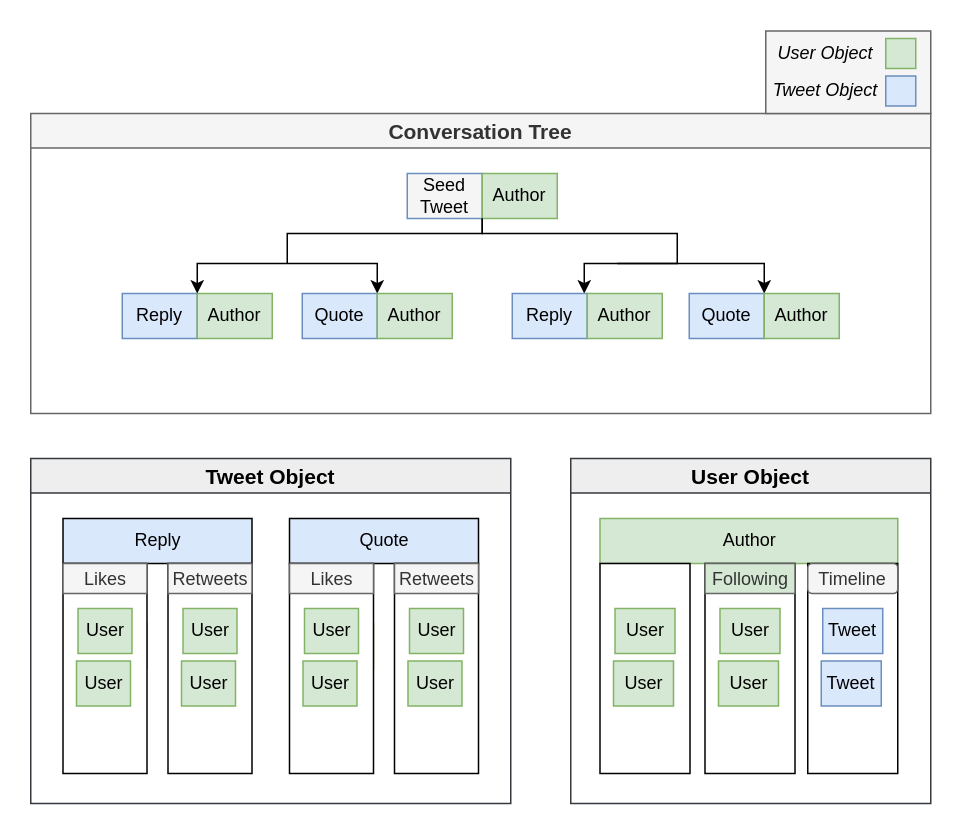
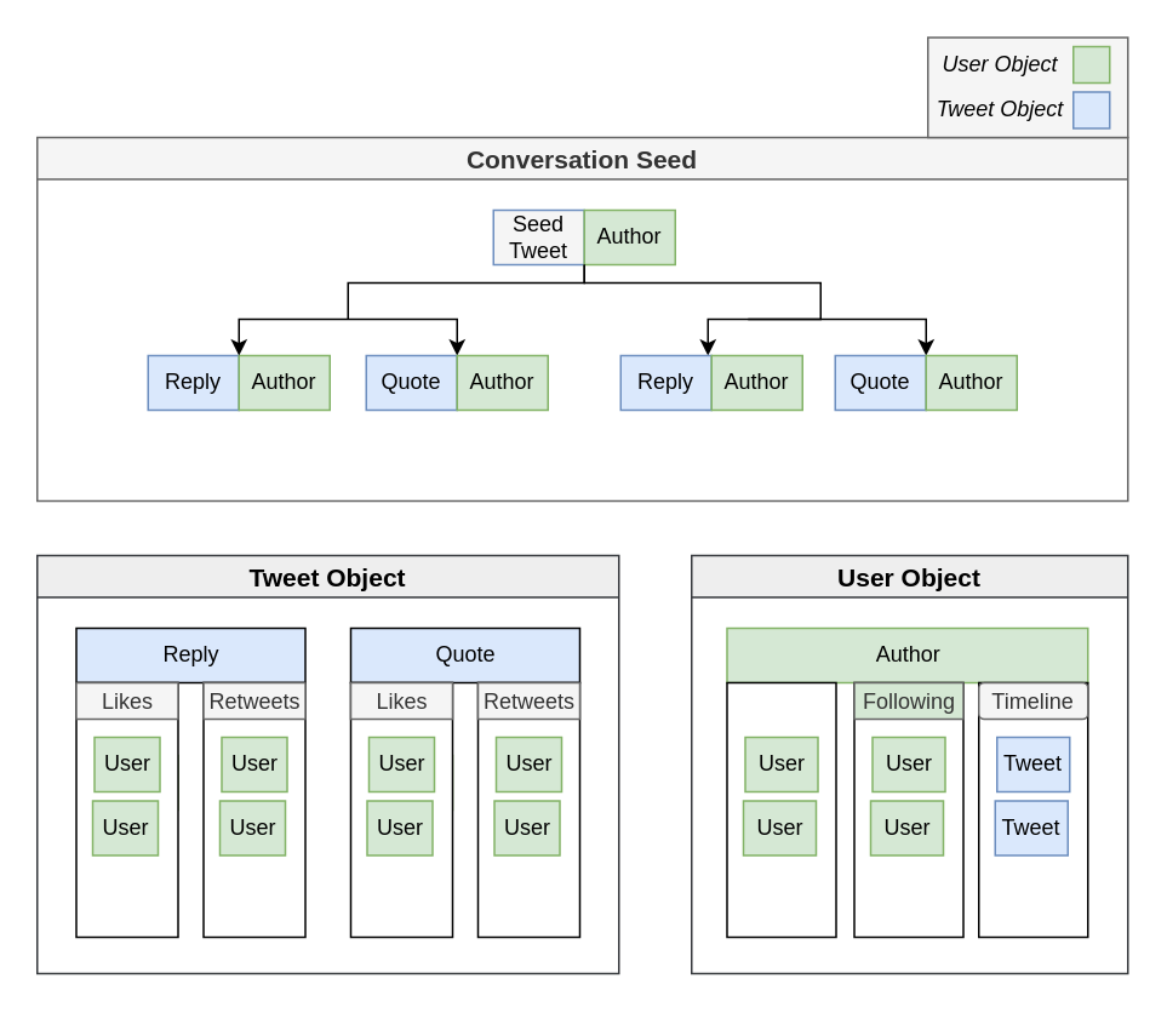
  <mxCell id="0" />
  <mxCell id="1" parent="0" />
- <mxCell id="2" value="Conversation Tree" style="swimlane;fontSize=14;fillColor=#f5f5f5;fontColor=#333333;strokeColor=#666666;" vertex="1" parent="1"><mxGeometry x="20" y="75" width="600" height="200" as="geometry"><mxRectangle x="40" y="80" width="150" height="23" as="alternateBounds" /></mxGeometry></mxCell>
+ <mxCell id="2" value="Conversation Seed" style="swimlane;fontSize=14;fillColor=#f5f5f5;fontColor=#333333;strokeColor=#666666;" vertex="1" parent="1"><mxGeometry x="20" y="75" width="600" height="200" as="geometry"><mxRectangle x="40" y="80" width="150" height="23" as="alternateBounds" /></mxGeometry></mxCell>
  <mxCell id="3" value="Seed Tweet" style="rounded=0;whiteSpace=wrap;html=1;fillColor=#f5f5f5;strokeColor=#6c8ebf;" vertex="1" parent="2"><mxGeometry x="251" y="40" width="50" height="30" as="geometry" /></mxCell>
  <mxCell id="4" value="Author" style="rounded=0;whiteSpace=wrap;html=1;fillColor=#d5e8d4;strokeColor=#82b366;" vertex="1" parent="2"><mxGeometry x="301" y="40" width="50" height="30" as="geometry" /></mxCell>
  <mxCell id="5" value="Reply" style="rounded=0;whiteSpace=wrap;html=1;fillColor=#dae8fc;strokeColor=#6c8ebf;" vertex="1" parent="2"><mxGeometry x="61" y="120" width="50" height="30" as="geometry" /></mxCell>
  <mxCell id="6" value="Author" style="rounded=0;whiteSpace=wrap;html=1;fillColor=#d5e8d4;strokeColor=#82b366;" vertex="1" parent="2"><mxGeometry x="111" y="120" width="50" height="30" as="geometry" /></mxCell>
  <mxCell id="7" value="Quote" style="rounded=0;whiteSpace=wrap;html=1;fillColor=#dae8fc;strokeColor=#6c8ebf;" vertex="1" parent="2"><mxGeometry x="181" y="120" width="50" height="30" as="geometry" /></mxCell>
  <mxCell id="8" style="edgeStyle=orthogonalEdgeStyle;rounded=0;orthogonalLoop=1;jettySize=auto;html=1;exitX=0;exitY=0;exitDx=0;exitDy=0;entryX=0;entryY=0;entryDx=0;entryDy=0;fontSize=14;endArrow=classic;endFill=1;startArrow=classic;startFill=1;" edge="1" parent="2" source="9" target="6"><mxGeometry relative="1" as="geometry" /></mxCell>
  <mxCell id="9" value="Author" style="rounded=0;whiteSpace=wrap;html=1;fillColor=#d5e8d4;strokeColor=#82b366;" vertex="1" parent="2"><mxGeometry x="231" y="120" width="50" height="30" as="geometry" /></mxCell>
  <mxCell id="10" value="Quote" style="rounded=0;whiteSpace=wrap;html=1;fillColor=#dae8fc;strokeColor=#6c8ebf;" vertex="1" parent="2"><mxGeometry x="439" y="120" width="50" height="30" as="geometry" /></mxCell>
  <mxCell id="11" style="edgeStyle=orthogonalEdgeStyle;rounded=0;orthogonalLoop=1;jettySize=auto;html=1;exitX=0;exitY=0;exitDx=0;exitDy=0;entryX=0;entryY=0;entryDx=0;entryDy=0;fontSize=14;endArrow=classic;endFill=1;startArrow=classic;startFill=1;" edge="1" parent="2" source="12"><mxGeometry relative="1" as="geometry"><mxPoint x="369" y="120" as="targetPoint" /><Array as="points"><mxPoint x="489" y="100" /><mxPoint x="369" y="100" /></Array></mxGeometry></mxCell>
  <mxCell id="12" value="Author" style="rounded=0;whiteSpace=wrap;html=1;fillColor=#d5e8d4;strokeColor=#82b366;" vertex="1" parent="2"><mxGeometry x="489" y="120" width="50" height="30" as="geometry" /></mxCell>
  <mxCell id="13" value="Reply" style="rounded=0;whiteSpace=wrap;html=1;fillColor=#dae8fc;strokeColor=#6c8ebf;" vertex="1" parent="2"><mxGeometry x="321" y="120" width="50" height="30" as="geometry" /></mxCell>
  <mxCell id="14" value="Author" style="rounded=0;whiteSpace=wrap;html=1;fillColor=#d5e8d4;strokeColor=#82b366;" vertex="1" parent="2"><mxGeometry x="371" y="120" width="50" height="30" as="geometry" /></mxCell>
  <mxCell id="15" value="" style="shape=image;html=1;verticalAlign=top;verticalLabelPosition=bottom;labelBackgroundColor=#ffffff;imageAspect=0;aspect=fixed;image=https://cdn2.iconfinder.com/data/icons/essential-web-5/50/more-dot-tripple-many-detail-128.png;fontSize=14;rotation=90;" vertex="1" parent="2"><mxGeometry x="101" y="160" width="20" height="20" as="geometry" /></mxCell>
  <mxCell id="16" value="" style="shape=image;html=1;verticalAlign=top;verticalLabelPosition=bottom;labelBackgroundColor=#ffffff;imageAspect=0;aspect=fixed;image=https://cdn2.iconfinder.com/data/icons/essential-web-5/50/more-dot-tripple-many-detail-128.png;fontSize=14;rotation=90;" vertex="1" parent="2"><mxGeometry x="221" y="160" width="20" height="20" as="geometry" /></mxCell>
  <mxCell id="17" value="" style="shape=image;html=1;verticalAlign=top;verticalLabelPosition=bottom;labelBackgroundColor=#ffffff;imageAspect=0;aspect=fixed;image=https://cdn2.iconfinder.com/data/icons/essential-web-5/50/more-dot-tripple-many-detail-128.png;fontSize=14;rotation=90;" vertex="1" parent="2"><mxGeometry x="361" y="160" width="20" height="20" as="geometry" /></mxCell>
  <mxCell id="18" value="" style="shape=image;html=1;verticalAlign=top;verticalLabelPosition=bottom;labelBackgroundColor=#ffffff;imageAspect=0;aspect=fixed;image=https://cdn2.iconfinder.com/data/icons/essential-web-5/50/more-dot-tripple-many-detail-128.png;fontSize=14;rotation=90;" vertex="1" parent="2"><mxGeometry x="481" y="160" width="20" height="20" as="geometry" /></mxCell>
  <mxCell id="19" value="" style="rounded=0;whiteSpace=wrap;html=1;fillColor=#f5f5f5;fontColor=#333333;strokeColor=#666666;" vertex="1" parent="1"><mxGeometry x="510" y="20" width="110" height="55" as="geometry" /></mxCell>
  <mxCell id="20" value="" style="rounded=0;whiteSpace=wrap;html=1;fillColor=#d5e8d4;strokeColor=#82b366;" vertex="1" parent="1"><mxGeometry x="590" y="25" width="20" height="20" as="geometry" /></mxCell>
  <mxCell id="21" value="&lt;i&gt;User Object&lt;/i&gt;" style="text;html=1;strokeColor=none;fillColor=none;align=center;verticalAlign=middle;whiteSpace=wrap;rounded=0;" vertex="1" parent="1"><mxGeometry x="510" y="20" width="80" height="30" as="geometry" /></mxCell>
  <mxCell id="22" value="" style="rounded=0;whiteSpace=wrap;html=1;fillColor=#dae8fc;strokeColor=#6c8ebf;" vertex="1" parent="1"><mxGeometry x="590" y="50" width="20" height="20" as="geometry" /></mxCell>
  <mxCell id="23" value="&lt;i&gt;Tweet Object&lt;/i&gt;" style="text;html=1;strokeColor=none;fillColor=none;align=center;verticalAlign=middle;whiteSpace=wrap;rounded=0;" vertex="1" parent="1"><mxGeometry x="510" y="45" width="80" height="30" as="geometry" /></mxCell>
  <mxCell id="24" value="Tweet Object" style="swimlane;fontSize=14;fillColor=#eeeeee;strokeColor=#36393d;startSize=23;" vertex="1" parent="1"><mxGeometry x="20" y="305" width="320" height="230" as="geometry"><mxRectangle x="40" y="80" width="150" height="23" as="alternateBounds" /></mxGeometry></mxCell>
  <mxCell id="25" value="Reply" style="rounded=0;whiteSpace=wrap;html=1;fillColor=#dae8fc;strokeColor=#000000;" vertex="1" parent="24"><mxGeometry x="21.5" y="40" width="126" height="30" as="geometry" /></mxCell>
  <mxCell id="26" value="Liker" style="rounded=0;whiteSpace=wrap;html=1;fillColor=#d5e8d4;strokeColor=#82b366;" vertex="1" parent="24"><mxGeometry x="27.5" y="110" width="50" height="30" as="geometry" /></mxCell>
  <mxCell id="27" value="" style="rounded=0;whiteSpace=wrap;html=1;fontSize=14;" vertex="1" parent="24"><mxGeometry x="21.5" y="70" width="56" height="140" as="geometry" /></mxCell>
  <mxCell id="28" value="User" style="rounded=0;whiteSpace=wrap;html=1;fillColor=#d5e8d4;strokeColor=#82b366;" vertex="1" parent="24"><mxGeometry x="31.5" y="100" width="36" height="30" as="geometry" /></mxCell>
  <mxCell id="29" value="User" style="rounded=0;whiteSpace=wrap;html=1;fillColor=#d5e8d4;strokeColor=#82b366;" vertex="1" parent="24"><mxGeometry x="30.5" y="135" width="36" height="30" as="geometry" /></mxCell>
  <mxCell id="30" value="" style="shape=image;html=1;verticalAlign=top;verticalLabelPosition=bottom;labelBackgroundColor=#ffffff;imageAspect=0;aspect=fixed;image=https://cdn2.iconfinder.com/data/icons/essential-web-5/50/more-dot-tripple-many-detail-128.png;fontSize=14;rotation=90;" vertex="1" parent="24"><mxGeometry x="38.5" y="170" width="20" height="20" as="geometry" /></mxCell>
  <mxCell id="31" value="&lt;font style=&quot;font-size: 12px&quot;&gt;Likes&lt;/font&gt;" style="rounded=0;whiteSpace=wrap;html=1;fontSize=14;fillColor=#f5f5f5;fontColor=#333333;strokeColor=#666666;" vertex="1" parent="24"><mxGeometry x="21.5" y="70" width="56" height="20" as="geometry" /></mxCell>
  <mxCell id="32" value="" style="rounded=0;whiteSpace=wrap;html=1;fontSize=14;" vertex="1" parent="24"><mxGeometry x="91.5" y="70" width="56" height="140" as="geometry" /></mxCell>
  <mxCell id="33" value="User" style="rounded=0;whiteSpace=wrap;html=1;fillColor=#d5e8d4;strokeColor=#82b366;" vertex="1" parent="24"><mxGeometry x="101.5" y="100" width="36" height="30" as="geometry" /></mxCell>
  <mxCell id="34" value="User" style="rounded=0;whiteSpace=wrap;html=1;fillColor=#d5e8d4;strokeColor=#82b366;" vertex="1" parent="24"><mxGeometry x="100.5" y="135" width="36" height="30" as="geometry" /></mxCell>
  <mxCell id="35" value="&lt;font style=&quot;font-size: 12px&quot;&gt;Retweets&lt;/font&gt;" style="rounded=0;whiteSpace=wrap;html=1;fontSize=14;fillColor=#f5f5f5;fontColor=#333333;strokeColor=#666666;" vertex="1" parent="24"><mxGeometry x="91.5" y="70" width="56" height="20" as="geometry" /></mxCell>
  <mxCell id="36" value="" style="shape=image;html=1;verticalAlign=top;verticalLabelPosition=bottom;labelBackgroundColor=#ffffff;imageAspect=0;aspect=fixed;image=https://cdn2.iconfinder.com/data/icons/essential-web-5/50/more-dot-tripple-many-detail-128.png;fontSize=14;rotation=90;" vertex="1" parent="24"><mxGeometry x="109.5" y="170" width="20" height="20" as="geometry" /></mxCell>
  <mxCell id="37" value="Quote" style="rounded=0;whiteSpace=wrap;html=1;fillColor=#dae8fc;strokeColor=#000000;" vertex="1" parent="24"><mxGeometry x="172.5" y="40" width="126" height="30" as="geometry" /></mxCell>
  <mxCell id="38" value="Liker" style="rounded=0;whiteSpace=wrap;html=1;fillColor=#d5e8d4;strokeColor=#82b366;" vertex="1" parent="24"><mxGeometry x="178.5" y="110" width="50" height="30" as="geometry" /></mxCell>
  <mxCell id="39" value="" style="rounded=0;whiteSpace=wrap;html=1;fontSize=14;" vertex="1" parent="24"><mxGeometry x="172.5" y="70" width="56" height="140" as="geometry" /></mxCell>
  <mxCell id="40" value="User" style="rounded=0;whiteSpace=wrap;html=1;fillColor=#d5e8d4;strokeColor=#82b366;" vertex="1" parent="24"><mxGeometry x="182.5" y="100" width="36" height="30" as="geometry" /></mxCell>
  <mxCell id="41" value="User" style="rounded=0;whiteSpace=wrap;html=1;fillColor=#d5e8d4;strokeColor=#82b366;" vertex="1" parent="24"><mxGeometry x="181.5" y="135" width="36" height="30" as="geometry" /></mxCell>
  <mxCell id="42" value="" style="shape=image;html=1;verticalAlign=top;verticalLabelPosition=bottom;labelBackgroundColor=#ffffff;imageAspect=0;aspect=fixed;image=https://cdn2.iconfinder.com/data/icons/essential-web-5/50/more-dot-tripple-many-detail-128.png;fontSize=14;rotation=90;" vertex="1" parent="24"><mxGeometry x="189.5" y="170" width="20" height="20" as="geometry" /></mxCell>
  <mxCell id="43" value="&lt;font style=&quot;font-size: 12px&quot;&gt;Likes&lt;/font&gt;" style="rounded=0;whiteSpace=wrap;html=1;fontSize=14;fillColor=#f5f5f5;fontColor=#333333;strokeColor=#666666;" vertex="1" parent="24"><mxGeometry x="172.5" y="70" width="56" height="20" as="geometry" /></mxCell>
  <mxCell id="44" value="" style="rounded=0;whiteSpace=wrap;html=1;fontSize=14;" vertex="1" parent="24"><mxGeometry x="242.5" y="70" width="56" height="140" as="geometry" /></mxCell>
  <mxCell id="45" value="User" style="rounded=0;whiteSpace=wrap;html=1;fillColor=#d5e8d4;strokeColor=#82b366;" vertex="1" parent="24"><mxGeometry x="252.5" y="100" width="36" height="30" as="geometry" /></mxCell>
  <mxCell id="46" value="User" style="rounded=0;whiteSpace=wrap;html=1;fillColor=#d5e8d4;strokeColor=#82b366;" vertex="1" parent="24"><mxGeometry x="251.5" y="135" width="36" height="30" as="geometry" /></mxCell>
  <mxCell id="47" value="&lt;font style=&quot;font-size: 12px&quot;&gt;Retweets&lt;/font&gt;" style="rounded=0;whiteSpace=wrap;html=1;fontSize=14;fillColor=#f5f5f5;fontColor=#333333;strokeColor=#666666;" vertex="1" parent="24"><mxGeometry x="242.5" y="70" width="56" height="20" as="geometry" /></mxCell>
  <mxCell id="48" value="" style="shape=image;html=1;verticalAlign=top;verticalLabelPosition=bottom;labelBackgroundColor=#ffffff;imageAspect=0;aspect=fixed;image=https://cdn2.iconfinder.com/data/icons/essential-web-5/50/more-dot-tripple-many-detail-128.png;fontSize=14;rotation=90;" vertex="1" parent="24"><mxGeometry x="260.5" y="170" width="20" height="20" as="geometry" /></mxCell>
  <mxCell id="49" style="edgeStyle=orthogonalEdgeStyle;rounded=0;orthogonalLoop=1;jettySize=auto;html=1;exitX=0;exitY=1;exitDx=0;exitDy=0;fontSize=14;endArrow=none;endFill=0;" edge="1" parent="1" source="4"><mxGeometry relative="1" as="geometry"><mxPoint x="191" y="175" as="targetPoint" /><Array as="points"><mxPoint x="321" y="155" /><mxPoint x="191" y="155" /></Array></mxGeometry></mxCell>
  <mxCell id="50" style="edgeStyle=orthogonalEdgeStyle;rounded=0;orthogonalLoop=1;jettySize=auto;html=1;exitX=0;exitY=1;exitDx=0;exitDy=0;fontSize=14;startArrow=none;startFill=0;endArrow=none;endFill=0;" edge="1" parent="1" source="4"><mxGeometry relative="1" as="geometry"><mxPoint x="411" y="175" as="targetPoint" /><Array as="points"><mxPoint x="321" y="155" /><mxPoint x="451" y="155" /><mxPoint x="451" y="175" /></Array></mxGeometry></mxCell>
  <mxCell id="51" value="User Object" style="swimlane;fontSize=14;fillColor=#eeeeee;strokeColor=#36393d;" vertex="1" parent="1"><mxGeometry x="380" y="305" width="240" height="230" as="geometry"><mxRectangle x="40" y="80" width="150" height="23" as="alternateBounds" /></mxGeometry></mxCell>
  <mxCell id="52" value="Author" style="rounded=0;whiteSpace=wrap;html=1;fillColor=#d5e8d4;strokeColor=#82b366;" vertex="1" parent="51"><mxGeometry x="19.5" y="40" width="198.5" height="30" as="geometry" /></mxCell>
  <mxCell id="53" value="Liker" style="rounded=0;whiteSpace=wrap;html=1;fillColor=#d5e8d4;strokeColor=#82b366;" vertex="1" parent="51"><mxGeometry x="25.5" y="110" width="50" height="30" as="geometry" /></mxCell>
  <mxCell id="54" value="" style="rounded=0;whiteSpace=wrap;html=1;fontSize=14;" vertex="1" parent="51"><mxGeometry x="19.5" y="70" width="60" height="140" as="geometry" /></mxCell>
  <mxCell id="55" value="User" style="rounded=0;whiteSpace=wrap;html=1;fillColor=#d5e8d4;strokeColor=#82b366;" vertex="1" parent="51"><mxGeometry x="29.5" y="100" width="40" height="30" as="geometry" /></mxCell>
  <mxCell id="56" value="User" style="rounded=0;whiteSpace=wrap;html=1;fillColor=#d5e8d4;strokeColor=#82b366;" vertex="1" parent="51"><mxGeometry x="28.5" y="135" width="40" height="30" as="geometry" /></mxCell>
  <mxCell id="57" value="" style="shape=image;html=1;verticalAlign=top;verticalLabelPosition=bottom;labelBackgroundColor=#ffffff;imageAspect=0;aspect=fixed;image=https://cdn2.iconfinder.com/data/icons/essential-web-5/50/more-dot-tripple-many-detail-128.png;fontSize=14;rotation=90;" vertex="1" parent="51"><mxGeometry x="39.5" y="170" width="20" height="20" as="geometry" /></mxCell>
  <mxCell id="58" value="" style="rounded=0;whiteSpace=wrap;html=1;fontSize=14;" vertex="1" parent="51"><mxGeometry x="89.5" y="70" width="60" height="140" as="geometry" /></mxCell>
  <mxCell id="59" value="User" style="rounded=0;whiteSpace=wrap;html=1;fillColor=#d5e8d4;strokeColor=#82b366;" vertex="1" parent="51"><mxGeometry x="99.5" y="100" width="40" height="30" as="geometry" /></mxCell>
  <mxCell id="60" value="User" style="rounded=0;whiteSpace=wrap;html=1;fillColor=#d5e8d4;strokeColor=#82b366;" vertex="1" parent="51"><mxGeometry x="98.5" y="135" width="40" height="30" as="geometry" /></mxCell>
  <mxCell id="61" value="&lt;font style=&quot;font-size: 12px&quot;&gt;Following&lt;/font&gt;" style="rounded=0;whiteSpace=wrap;html=1;fontSize=14;fillColor=#d5e8d4;fontColor=#333333;strokeColor=#666666;" vertex="1" parent="51"><mxGeometry x="89.5" y="70" width="60" height="20" as="geometry" /></mxCell>
  <mxCell id="62" value="" style="shape=image;html=1;verticalAlign=top;verticalLabelPosition=bottom;labelBackgroundColor=#ffffff;imageAspect=0;aspect=fixed;image=https://cdn2.iconfinder.com/data/icons/essential-web-5/50/more-dot-tripple-many-detail-128.png;fontSize=14;rotation=90;" vertex="1" parent="51"><mxGeometry x="109.5" y="170" width="20" height="20" as="geometry" /></mxCell>
  <mxCell id="63" value="" style="rounded=0;whiteSpace=wrap;html=1;fontSize=14;" vertex="1" parent="51"><mxGeometry x="158" y="70" width="60" height="140" as="geometry" /></mxCell>
  <mxCell id="64" value="Tweet" style="rounded=0;whiteSpace=wrap;html=1;fillColor=#dae8fc;strokeColor=#6c8ebf;" vertex="1" parent="51"><mxGeometry x="168" y="100" width="40" height="30" as="geometry" /></mxCell>
  <mxCell id="65" value="Tweet" style="rounded=0;whiteSpace=wrap;html=1;fillColor=#dae8fc;strokeColor=#6c8ebf;" vertex="1" parent="51"><mxGeometry x="167" y="135" width="40" height="30" as="geometry" /></mxCell>
  <mxCell id="66" value="&lt;font style=&quot;font-size: 12px&quot;&gt;Timeline&lt;/font&gt;" style="whiteSpace=wrap;html=1;fontSize=14;fillColor=#f5f5f5;fontColor=#333333;strokeColor=#666666;rounded=1;" vertex="1" parent="51"><mxGeometry x="158" y="70" width="60" height="20" as="geometry" /></mxCell>
  <mxCell id="67" value="" style="shape=image;html=1;verticalAlign=top;verticalLabelPosition=bottom;labelBackgroundColor=#ffffff;imageAspect=0;aspect=fixed;image=https://cdn2.iconfinder.com/data/icons/essential-web-5/50/more-dot-tripple-many-detail-128.png;fontSize=14;rotation=90;" vertex="1" parent="51"><mxGeometry x="178" y="170" width="20" height="20" as="geometry" /></mxCell>
